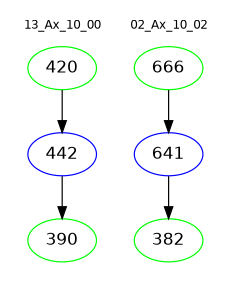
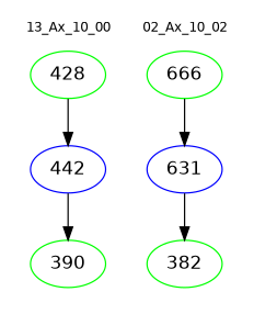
  digraph {
    fontname="DejaVu Sans"
    node [color=green fontname="DejaVu Sans"]
    edge [color=black fontname="DejaVu Sans"]
-   n1 [label=420]
+   n1 [label=428]
    n2 [color=blue label=442]
    n3 [label=390]
    n4 [label=666]
-   n5 [color=blue label=641]
+   n5 [color=blue label=631]
    n6 [label=382]
    subgraph cluster_1 {
      color=white
      fontsize=10
      label="13_Ax_10_00"
      n1
      n2
      n3
    }
    subgraph cluster_2 {
      color=white
      fontsize=10
      label="02_Ax_10_02"
      n4
      n5
      n6
    }
    n1 -> n2
    n2 -> n3
    n4 -> n5
    n5 -> n6
  }
